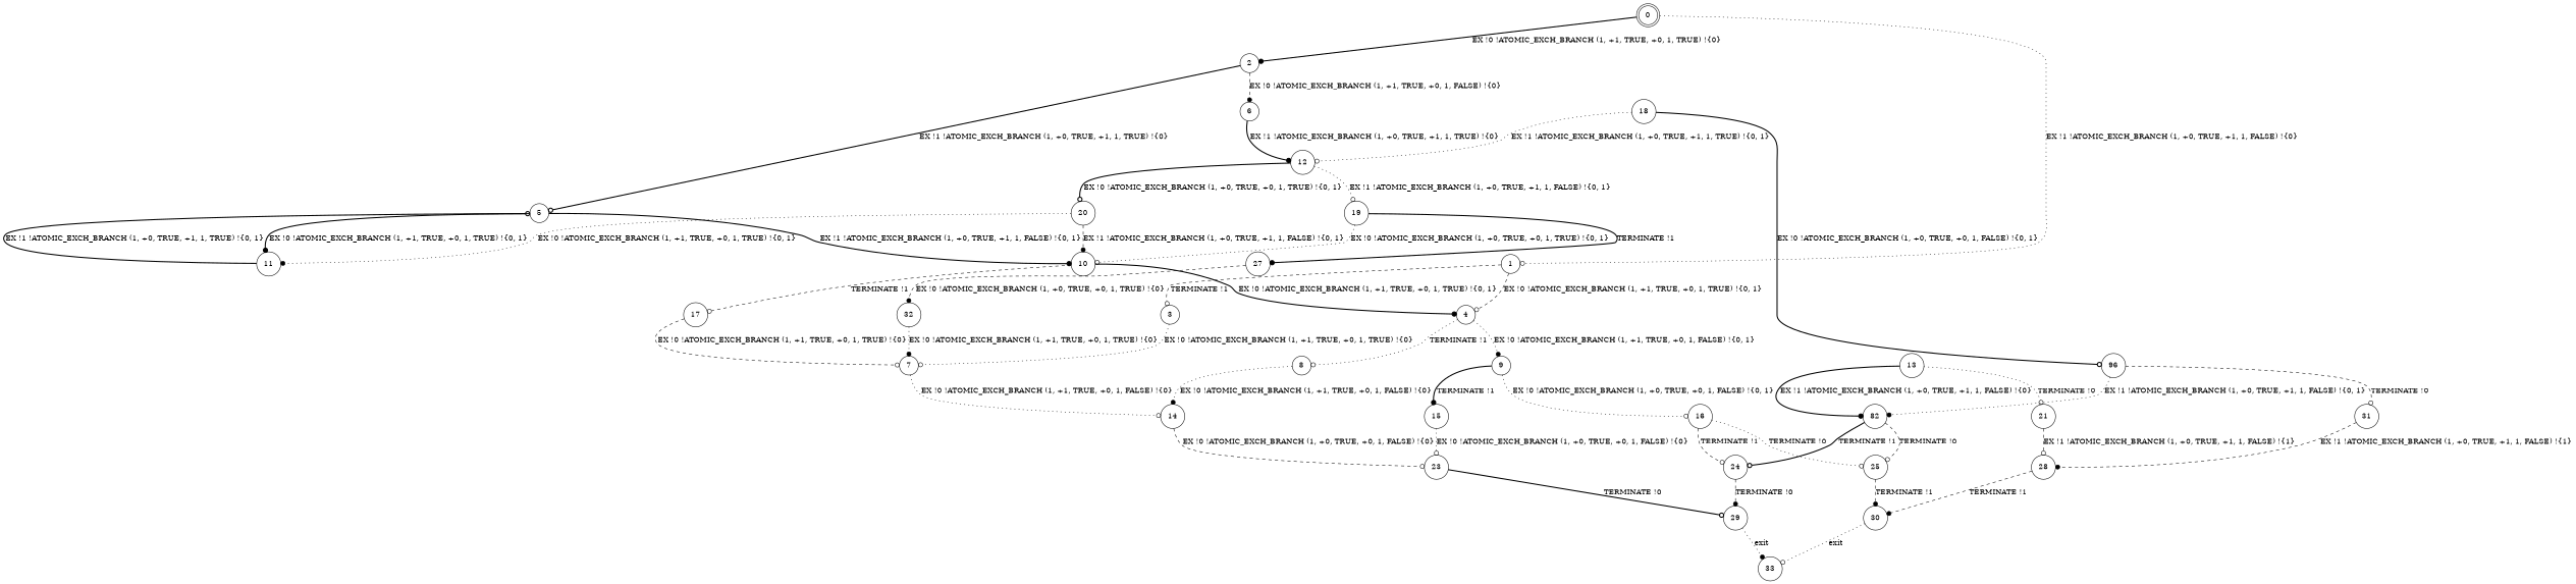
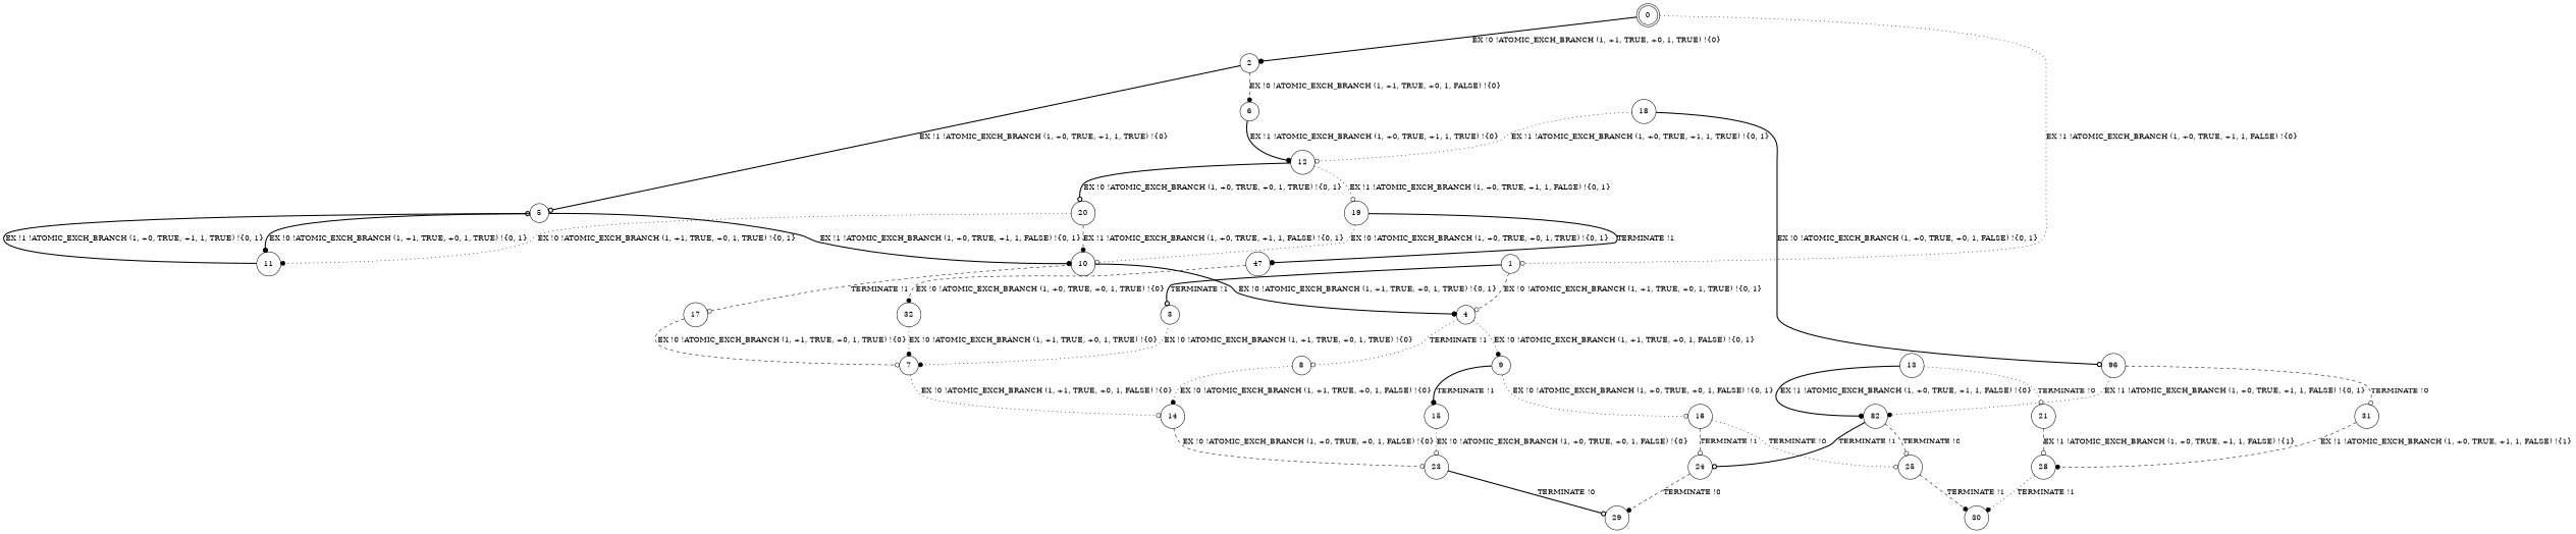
  digraph {
    node [shape=circle]
    edge [arrowhead=odot style=dotted]
    0 [peripheries=2]
    1
    2
    3
    4
    5
    6
    7
    8
    9
    10
    11
    12
    14
    15
    16
    17
    19
    20
    13
    21
    n22 [label=82]
    23
    24
    25
    18
    n27 [label=96]
-   27
+   27 [label=47]
    28
    29
    30
    31
    32
-   33
    0 -> 1 [label="EX !1 !ATOMIC_EXCH_BRANCH (1, +0, TRUE, +1, 1, FALSE) !{0}"]
    0 -> 2 [arrowhead=dot label="EX !0 !ATOMIC_EXCH_BRANCH (1, +1, TRUE, +0, 1, TRUE) !{0}" style=bold]
-   1 -> 3 [label="TERMINATE !1" style=dashed]
+   1 -> 3 [label="TERMINATE !1" style=bold]
    1 -> 4 [label="EX !0 !ATOMIC_EXCH_BRANCH (1, +1, TRUE, +0, 1, TRUE) !{0, 1}" style=dashed]
    2 -> 5 [label="EX !1 !ATOMIC_EXCH_BRANCH (1, +0, TRUE, +1, 1, TRUE) !{0}" style=bold]
    2 -> 6 [arrowhead=dot label="EX !0 !ATOMIC_EXCH_BRANCH (1, +1, TRUE, +0, 1, FALSE) !{0}" style=dashed]
-   3 -> 7 [label="EX !0 !ATOMIC_EXCH_BRANCH (1, +1, TRUE, +0, 1, TRUE) !{0}"]
+   3 -> 7 [arrowhead=dot label="EX !0 !ATOMIC_EXCH_BRANCH (1, +1, TRUE, +0, 1, TRUE) !{0}"]
    4 -> 8 [label="TERMINATE !1"]
    4 -> 9 [arrowhead=dot label="EX !0 !ATOMIC_EXCH_BRANCH (1, +1, TRUE, +0, 1, FALSE) !{0, 1}"]
    5 -> 10 [arrowhead=dot label="EX !1 !ATOMIC_EXCH_BRANCH (1, +0, TRUE, +1, 1, FALSE) !{0, 1}" style=bold]
    5 -> 11 [arrowhead=dot label="EX !0 !ATOMIC_EXCH_BRANCH (1, +1, TRUE, +0, 1, TRUE) !{0, 1}" style=bold]
    6 -> 12 [arrowhead=dot label="EX !1 !ATOMIC_EXCH_BRANCH (1, +0, TRUE, +1, 1, TRUE) !{0}" style=bold]
    7 -> 14 [label="EX !0 !ATOMIC_EXCH_BRANCH (1, +1, TRUE, +0, 1, FALSE) !{0}"]
    8 -> 14 [arrowhead=dot label="EX !0 !ATOMIC_EXCH_BRANCH (1, +1, TRUE, +0, 1, FALSE) !{0}"]
    9 -> 15 [arrowhead=dot label="TERMINATE !1" style=bold]
    9 -> 16 [label="EX !0 !ATOMIC_EXCH_BRANCH (1, +0, TRUE, +0, 1, FALSE) !{0, 1}"]
    10 -> 4 [arrowhead=dot label="EX !0 !ATOMIC_EXCH_BRANCH (1, +1, TRUE, +0, 1, TRUE) !{0, 1}" style=bold]
    10 -> 17 [label="TERMINATE !1" style=dashed]
    11 -> 5 [label="EX !1 !ATOMIC_EXCH_BRANCH (1, +0, TRUE, +1, 1, TRUE) !{0, 1}" style=bold]
    12 -> 19 [label="EX !1 !ATOMIC_EXCH_BRANCH (1, +0, TRUE, +1, 1, FALSE) !{0, 1}"]
    12 -> 20 [label="EX !0 !ATOMIC_EXCH_BRANCH (1, +0, TRUE, +0, 1, TRUE) !{0, 1}" style=bold]
    14 -> 23 [label="EX !0 !ATOMIC_EXCH_BRANCH (1, +0, TRUE, +0, 1, FALSE) !{0}" style=dashed]
    15 -> 23 [label="EX !0 !ATOMIC_EXCH_BRANCH (1, +0, TRUE, +0, 1, FALSE) !{0}"]
    16 -> 24 [label="TERMINATE !1" style=dashed]
    16 -> 25 [label="TERMINATE !0"]
    17 -> 7 [label="EX !0 !ATOMIC_EXCH_BRANCH (1, +1, TRUE, +0, 1, TRUE) !{0}" style=dashed]
    19 -> 10 [label="EX !0 !ATOMIC_EXCH_BRANCH (1, +0, TRUE, +0, 1, TRUE) !{0, 1}"]
    19 -> 27 [arrowhead=dot label="TERMINATE !1" style=bold]
    20 -> 10 [arrowhead=dot label="EX !1 !ATOMIC_EXCH_BRANCH (1, +0, TRUE, +1, 1, FALSE) !{0, 1}" style=dashed]
    20 -> 11 [arrowhead=dot label="EX !0 !ATOMIC_EXCH_BRANCH (1, +1, TRUE, +0, 1, TRUE) !{0, 1}"]
    13 -> 21 [label="TERMINATE !0"]
    13 -> n22 [arrowhead=dot label="EX !1 !ATOMIC_EXCH_BRANCH (1, +0, TRUE, +1, 1, FALSE) !{0}" style=bold]
    21 -> 28 [label="EX !1 !ATOMIC_EXCH_BRANCH (1, +0, TRUE, +1, 1, FALSE) !{1}" style=dashed]
    n22 -> 24 [label="TERMINATE !1" style=bold]
    n22 -> 25 [label="TERMINATE !0" style=dashed]
    23 -> 29 [label="TERMINATE !0" style=bold]
    24 -> 29 [arrowhead=dot label="TERMINATE !0" style=dashed]
    25 -> 30 [arrowhead=dot label="TERMINATE !1" style=dashed]
    18 -> 12 [label="EX !1 !ATOMIC_EXCH_BRANCH (1, +0, TRUE, +1, 1, TRUE) !{0, 1}"]
    18 -> n27 [label="EX !0 !ATOMIC_EXCH_BRANCH (1, +0, TRUE, +0, 1, FALSE) !{0, 1}" style=bold]
    n27 -> n22 [arrowhead=dot label="EX !1 !ATOMIC_EXCH_BRANCH (1, +0, TRUE, +1, 1, FALSE) !{0, 1}"]
    n27 -> 31 [label="TERMINATE !0" style=dashed]
    27 -> 32 [arrowhead=dot label="EX !0 !ATOMIC_EXCH_BRANCH (1, +0, TRUE, +0, 1, TRUE) !{0}" style=dashed]
-   28 -> 30 [arrowhead=dot label="TERMINATE !1" style=dashed]
-   29 -> 33 [arrowhead=dot label=exit]
-   30 -> 33 [label=exit]
+   28 -> 30 [arrowhead=dot label="TERMINATE !1"]
    31 -> 28 [arrowhead=dot label="EX !1 !ATOMIC_EXCH_BRANCH (1, +0, TRUE, +1, 1, FALSE) !{1}" style=dashed]
    32 -> 7 [arrowhead=dot label="EX !0 !ATOMIC_EXCH_BRANCH (1, +1, TRUE, +0, 1, TRUE) !{0}"]
  }
